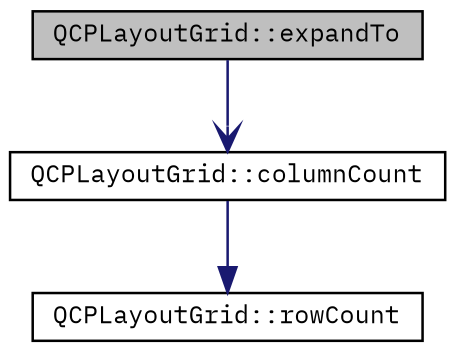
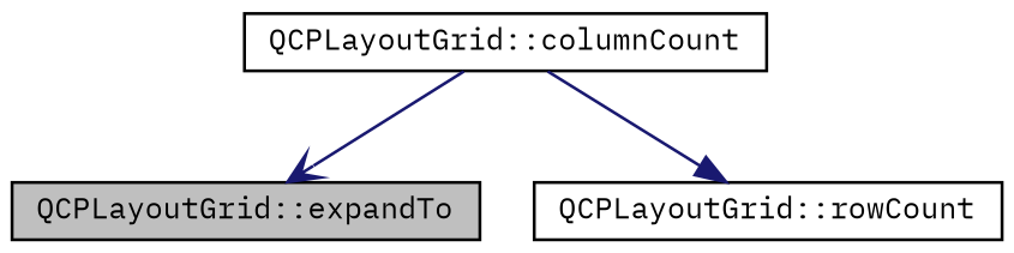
  digraph {
    fontname="IBM Plex Mono"
    rankdir=TB
    node [color=black fillcolor=white fontname="IBM Plex Mono" fontsize=10 shape=record style=filled]
    edge [color=midnightblue fontname="IBM Plex Mono" fontsize=10 labelfontname=Helvetica labelfontsize=10 style=solid]
    n1 [fillcolor=grey75 fontcolor=black height=0.2 label="QCPLayoutGrid::expandTo" width=0.4]
    n2 [height=0.2 label="QCPLayoutGrid::columnCount" width=0.4]
    n3 [height=0.2 label="QCPLayoutGrid::rowCount" width=0.4]
-   n1 -> n2 [arrowhead=vee]
+   n2 -> n1 [arrowhead=vee]
    n2 -> n3 [arrowhead=normal]
  }
